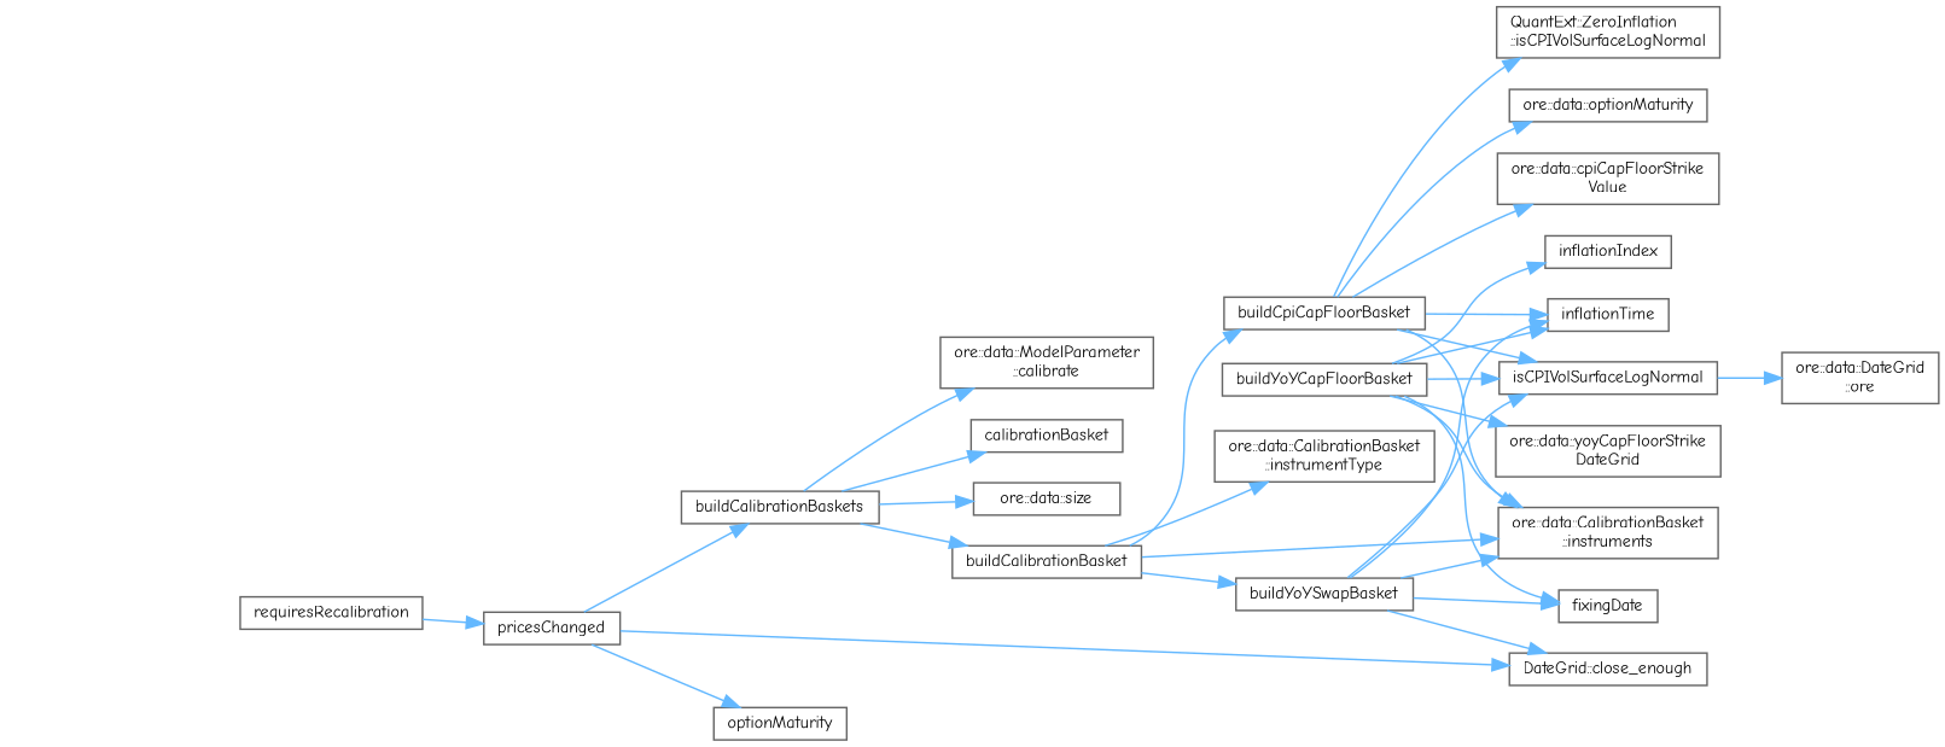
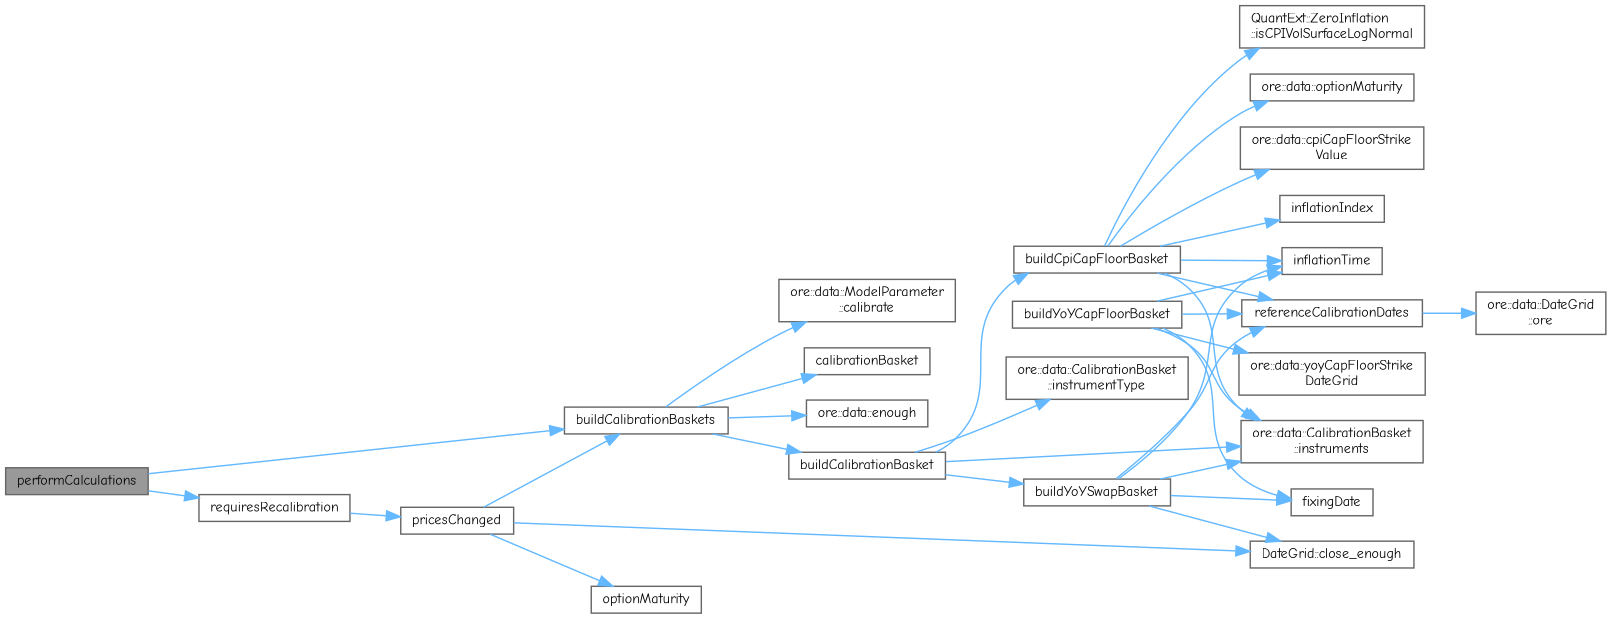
  digraph {
    fontname="Comic Neue"
    rankdir=LR
    node [color=grey40 fillcolor=white fontname="Comic Neue" fontsize=10 shape=box style=filled]
    edge [color=steelblue1 fontname="Comic Neue" fontsize=10 labelfontname=Helvetica labelfontsize=10 style=solid]
+   n1 [color=gray40 fillcolor=grey60 fontcolor=black height=0.2 label=performCalculations width=0.4]
    n2 [height=0.2 label=buildCalibrationBaskets width=0.4]
    n3 [height=0.2 label=requiresRecalibration width=0.4]
    n4 [height=0.2 label=buildCalibrationBasket width=0.4]
    n5 [height=0.2 label="ore::data::ModelParameter\l::calibrate" width=0.4]
    n6 [height=0.2 label=calibrationBasket width=0.4]
-   n7 [height=0.2 label="ore::data::size" width=0.4]
+   n7 [height=0.2 label="ore::data::enough" width=0.4]
    n8 [height=0.2 label=pricesChanged width=0.4]
    n9 [height=0.2 label=buildCpiCapFloorBasket width=0.4]
    n10 [height=0.2 label="ore::data::CalibrationBasket\l::instruments" width=0.4]
    n11 [height=0.2 label=buildYoYSwapBasket width=0.4]
    n12 [height=0.2 label="ore::data::CalibrationBasket\l::instrumentType" width=0.4]
    n13 [height=0.2 label="ore::data::cpiCapFloorStrike\lValue" width=0.4]
    n14 [height=0.2 label=inflationIndex width=0.4]
    n15 [height=0.2 label=inflationTime width=0.4]
    n16 [height=0.2 label="QuantExt::ZeroInflation\l::isCPIVolSurfaceLogNormal" width=0.4]
    n17 [height=0.2 label="ore::data::optionMaturity" width=0.4]
-   n18 [height=0.2 label=isCPIVolSurfaceLogNormal width=0.4]
+   n18 [height=0.2 label=referenceCalibrationDates width=0.4]
    n19 [height=0.2 label=buildYoYCapFloorBasket width=0.4]
    n20 [height=0.2 label=fixingDate width=0.4]
    n21 [height=0.2 label="ore::data::yoyCapFloorStrike\lDateGrid" width=0.4]
    n22 [height=0.2 label="DateGrid::close_enough" width=0.4]
    n23 [height=0.2 label="ore::data::DateGrid\l::ore" width=0.4]
    n24 [height=0.2 label=optionMaturity width=0.4]
+   n1 -> n2
+   n1 -> n3
    n2 -> n4
    n2 -> n5
    n2 -> n6
    n2 -> n7
    n3 -> n8
    n4 -> n9
    n4 -> n10
    n4 -> n11
    n4 -> n12
    n8 -> n2
    n8 -> n22
    n8 -> n24
    n9 -> n10
    n9 -> n13
-   n19 -> n14
+   n9 -> n14
    n9 -> n15
    n9 -> n16
    n9 -> n17
    n9 -> n18
    n11 -> n10
    n11 -> n15
    n11 -> n18
    n11 -> n20
    n11 -> n22
    n18 -> n23
    n19 -> n10
    n19 -> n15
    n19 -> n18
    n19 -> n20
    n19 -> n21
  }
